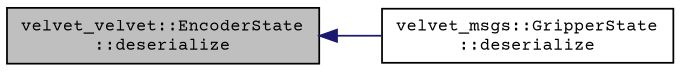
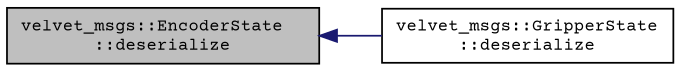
  digraph {
    rankdir=LR
    fontname="Courier Prime"
    node [color=black fontname="Courier Prime" fontsize=10 shape=record style=filled]
-   n1 [fillcolor=grey75 fontcolor=black height=0.2 label="velvet_velvet::EncoderState\l::deserialize" width=0.4]
+   n1 [fillcolor=grey75 fontcolor=black height=0.2 label="velvet_msgs::EncoderState\l::deserialize" width=0.4]
    n2 [fillcolor=white height=0.2 label="velvet_msgs::GripperState\l::deserialize" width=0.4]
    n1 -> n2 [color=midnightblue dir=back fontname="Courier Prime" fontsize=10 labelfontname=Helvetica labelfontsize=10 style=solid]
  }
